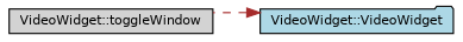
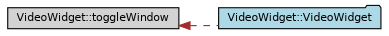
  digraph {
    rankdir=LR
    node [color=black fontname=Helvetica fontsize=10 style=filled]
    n1 [fillcolor=lightgrey fontcolor=black height=0.2 label="VideoWidget::toggleWindow" shape=box width=0.4]
    n2 [fillcolor=lightblue height=0.2 label="VideoWidget::VideoWidget" shape=folder width=0.4]
-   n2 -> n1 [color=brown dir=back fontname=Helvetica fontsize=10 labelfontname=Helvetica labelfontsize=10 style=dashed]
+   n1 -> n2 [color=brown dir=back fontname=Helvetica fontsize=10 labelfontname=Helvetica labelfontsize=10 style=dashed]
  }
